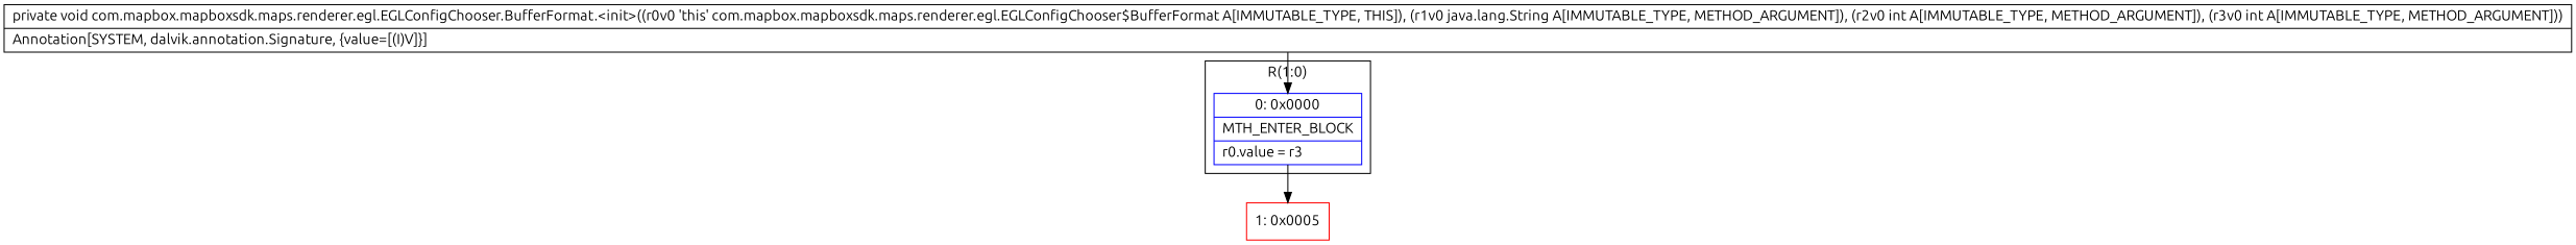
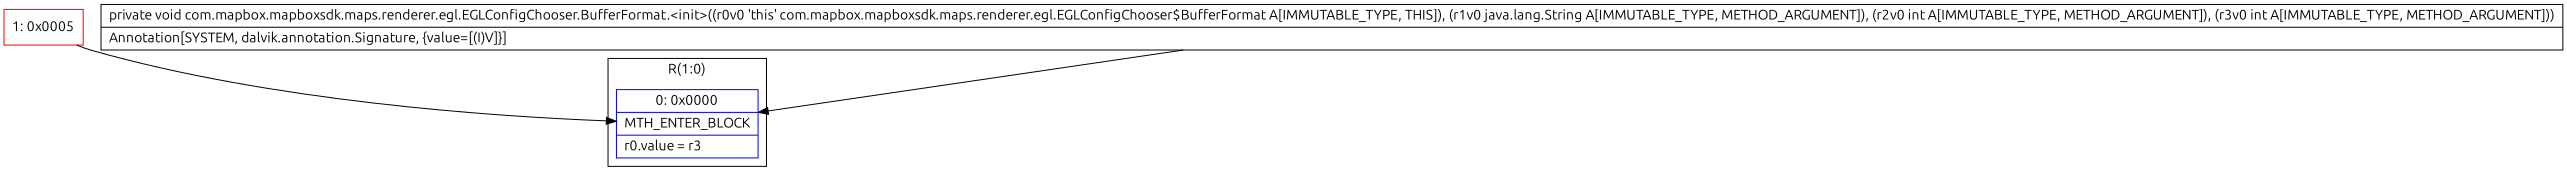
  digraph {
    fontname=Ubuntu
    node [shape=record fontname=Ubuntu]
    edge [fontname=Ubuntu]
    n1 [color=blue label="{0\:\ 0x0000|MTH_ENTER_BLOCK\l|r0.value = r3\l}"]
    n2 [color=red label="{1\:\ 0x0005}"]
    n3 [label="{private void com.mapbox.mapboxsdk.maps.renderer.egl.EGLConfigChooser.BufferFormat.\<init\>((r0v0 'this' com.mapbox.mapboxsdk.maps.renderer.egl.EGLConfigChooser$BufferFormat A[IMMUTABLE_TYPE, THIS]), (r1v0 java.lang.String A[IMMUTABLE_TYPE, METHOD_ARGUMENT]), (r2v0 int A[IMMUTABLE_TYPE, METHOD_ARGUMENT]), (r3v0 int A[IMMUTABLE_TYPE, METHOD_ARGUMENT]))  | Annotation[SYSTEM, dalvik.annotation.Signature, \{value=[(I)V]\}]\l}"]
    subgraph cluster_1 {
      label="R(1:0)"
      n1
    }
-   n1 -> n2
+   n2 -> n1
    n3 -> n1
  }
